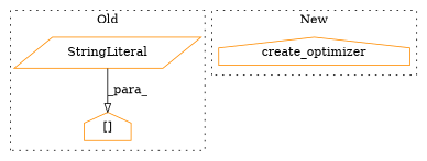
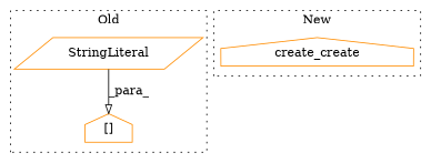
  digraph {
    node [shape=house color=darkorange]
    n1 [a=2 l="10,1" label="[]" s="801,819"]
    n2 [a=45 l=8 label=StringLiteral s=811 shape=parallelogram]
-   n3 [a=32 l="17,1" label=create_optimizer s="645,678"]
+   n3 [a=32 l="17,1" label=create_create s="645,678"]
    subgraph cluster_1 {
      label=Old
      style=dotted
      n1
      n2
    }
    subgraph cluster_2 {
      label=New
      style=dotted
      n3
    }
    n2 -> n1 [label=_para_ arrowhead=onormal]
  }
